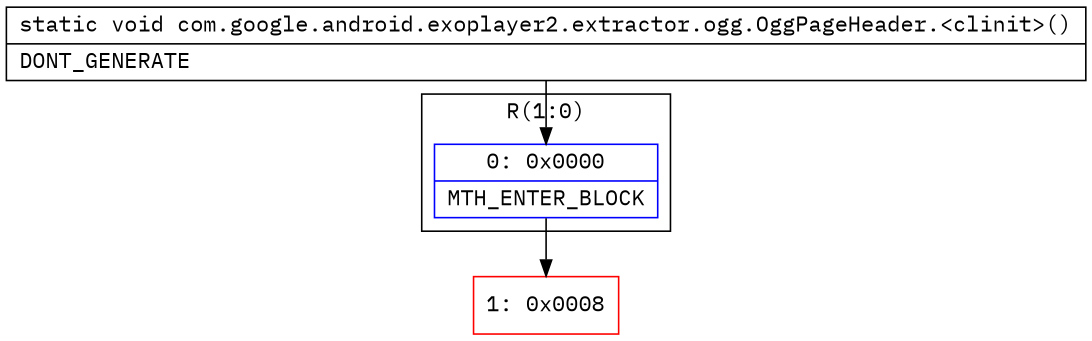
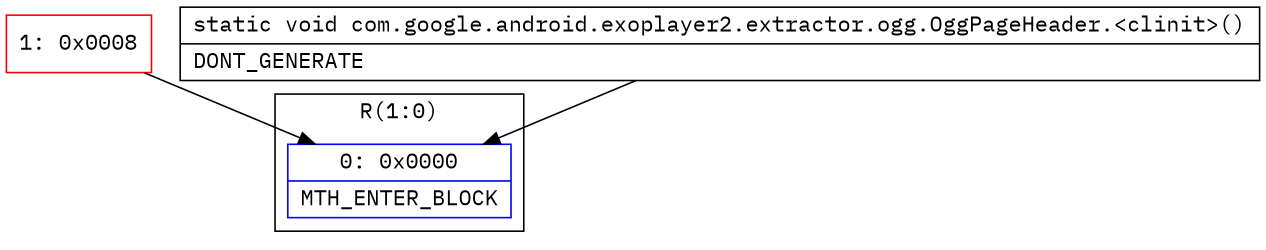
  digraph {
    fontname="IBM Plex Mono"
    node [shape=record fontname="IBM Plex Mono"]
    edge [fontname="IBM Plex Mono"]
    n1 [color=blue label="{0\:\ 0x0000|MTH_ENTER_BLOCK\l}"]
    n2 [color=red label="{1\:\ 0x0008}"]
    n3 [label="{static void com.google.android.exoplayer2.extractor.ogg.OggPageHeader.\<clinit\>()  | DONT_GENERATE\l}"]
    subgraph cluster_1 {
      label="R(1:0)"
      n1
    }
-   n1 -> n2
+   n2 -> n1
    n3 -> n1
  }
